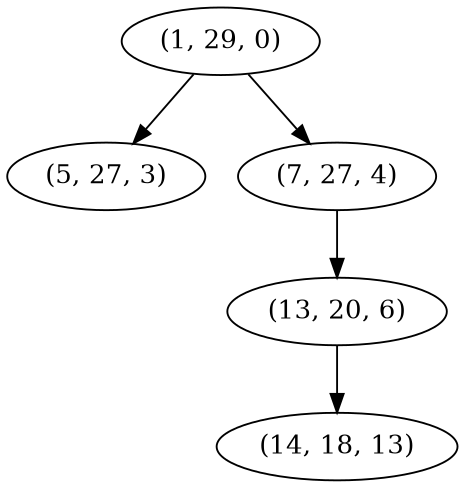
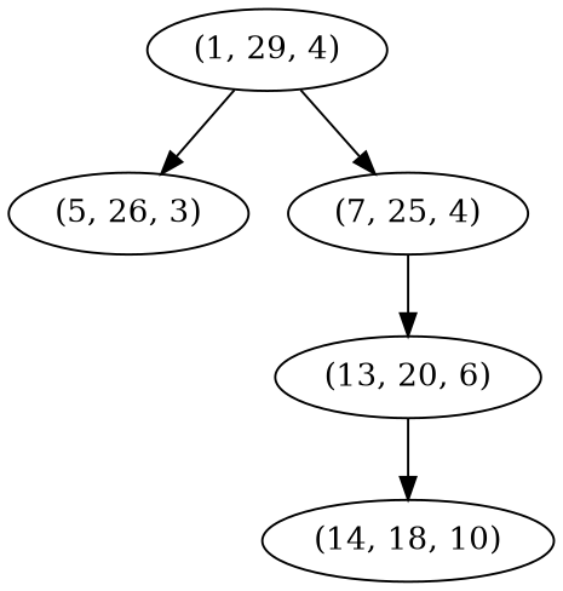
  digraph {
-   "(1, 29, 0)"
-   "(5, 26, 3)" [label="(5, 27, 3)"]
-   "(7, 25, 4)" [label="(7, 27, 4)"]
+   "(1, 29, 0)" [label="(1, 29, 4)"]
+   "(5, 26, 3)"
+   "(7, 25, 4)"
    n4 [label="(13, 20, 6)"]
-   "(14, 18, 10)" [label="(14, 18, 13)"]
+   "(14, 18, 10)"
    "(1, 29, 0)" -> "(5, 26, 3)"
    "(1, 29, 0)" -> "(7, 25, 4)"
    "(7, 25, 4)" -> n4
    n4 -> "(14, 18, 10)"
  }
